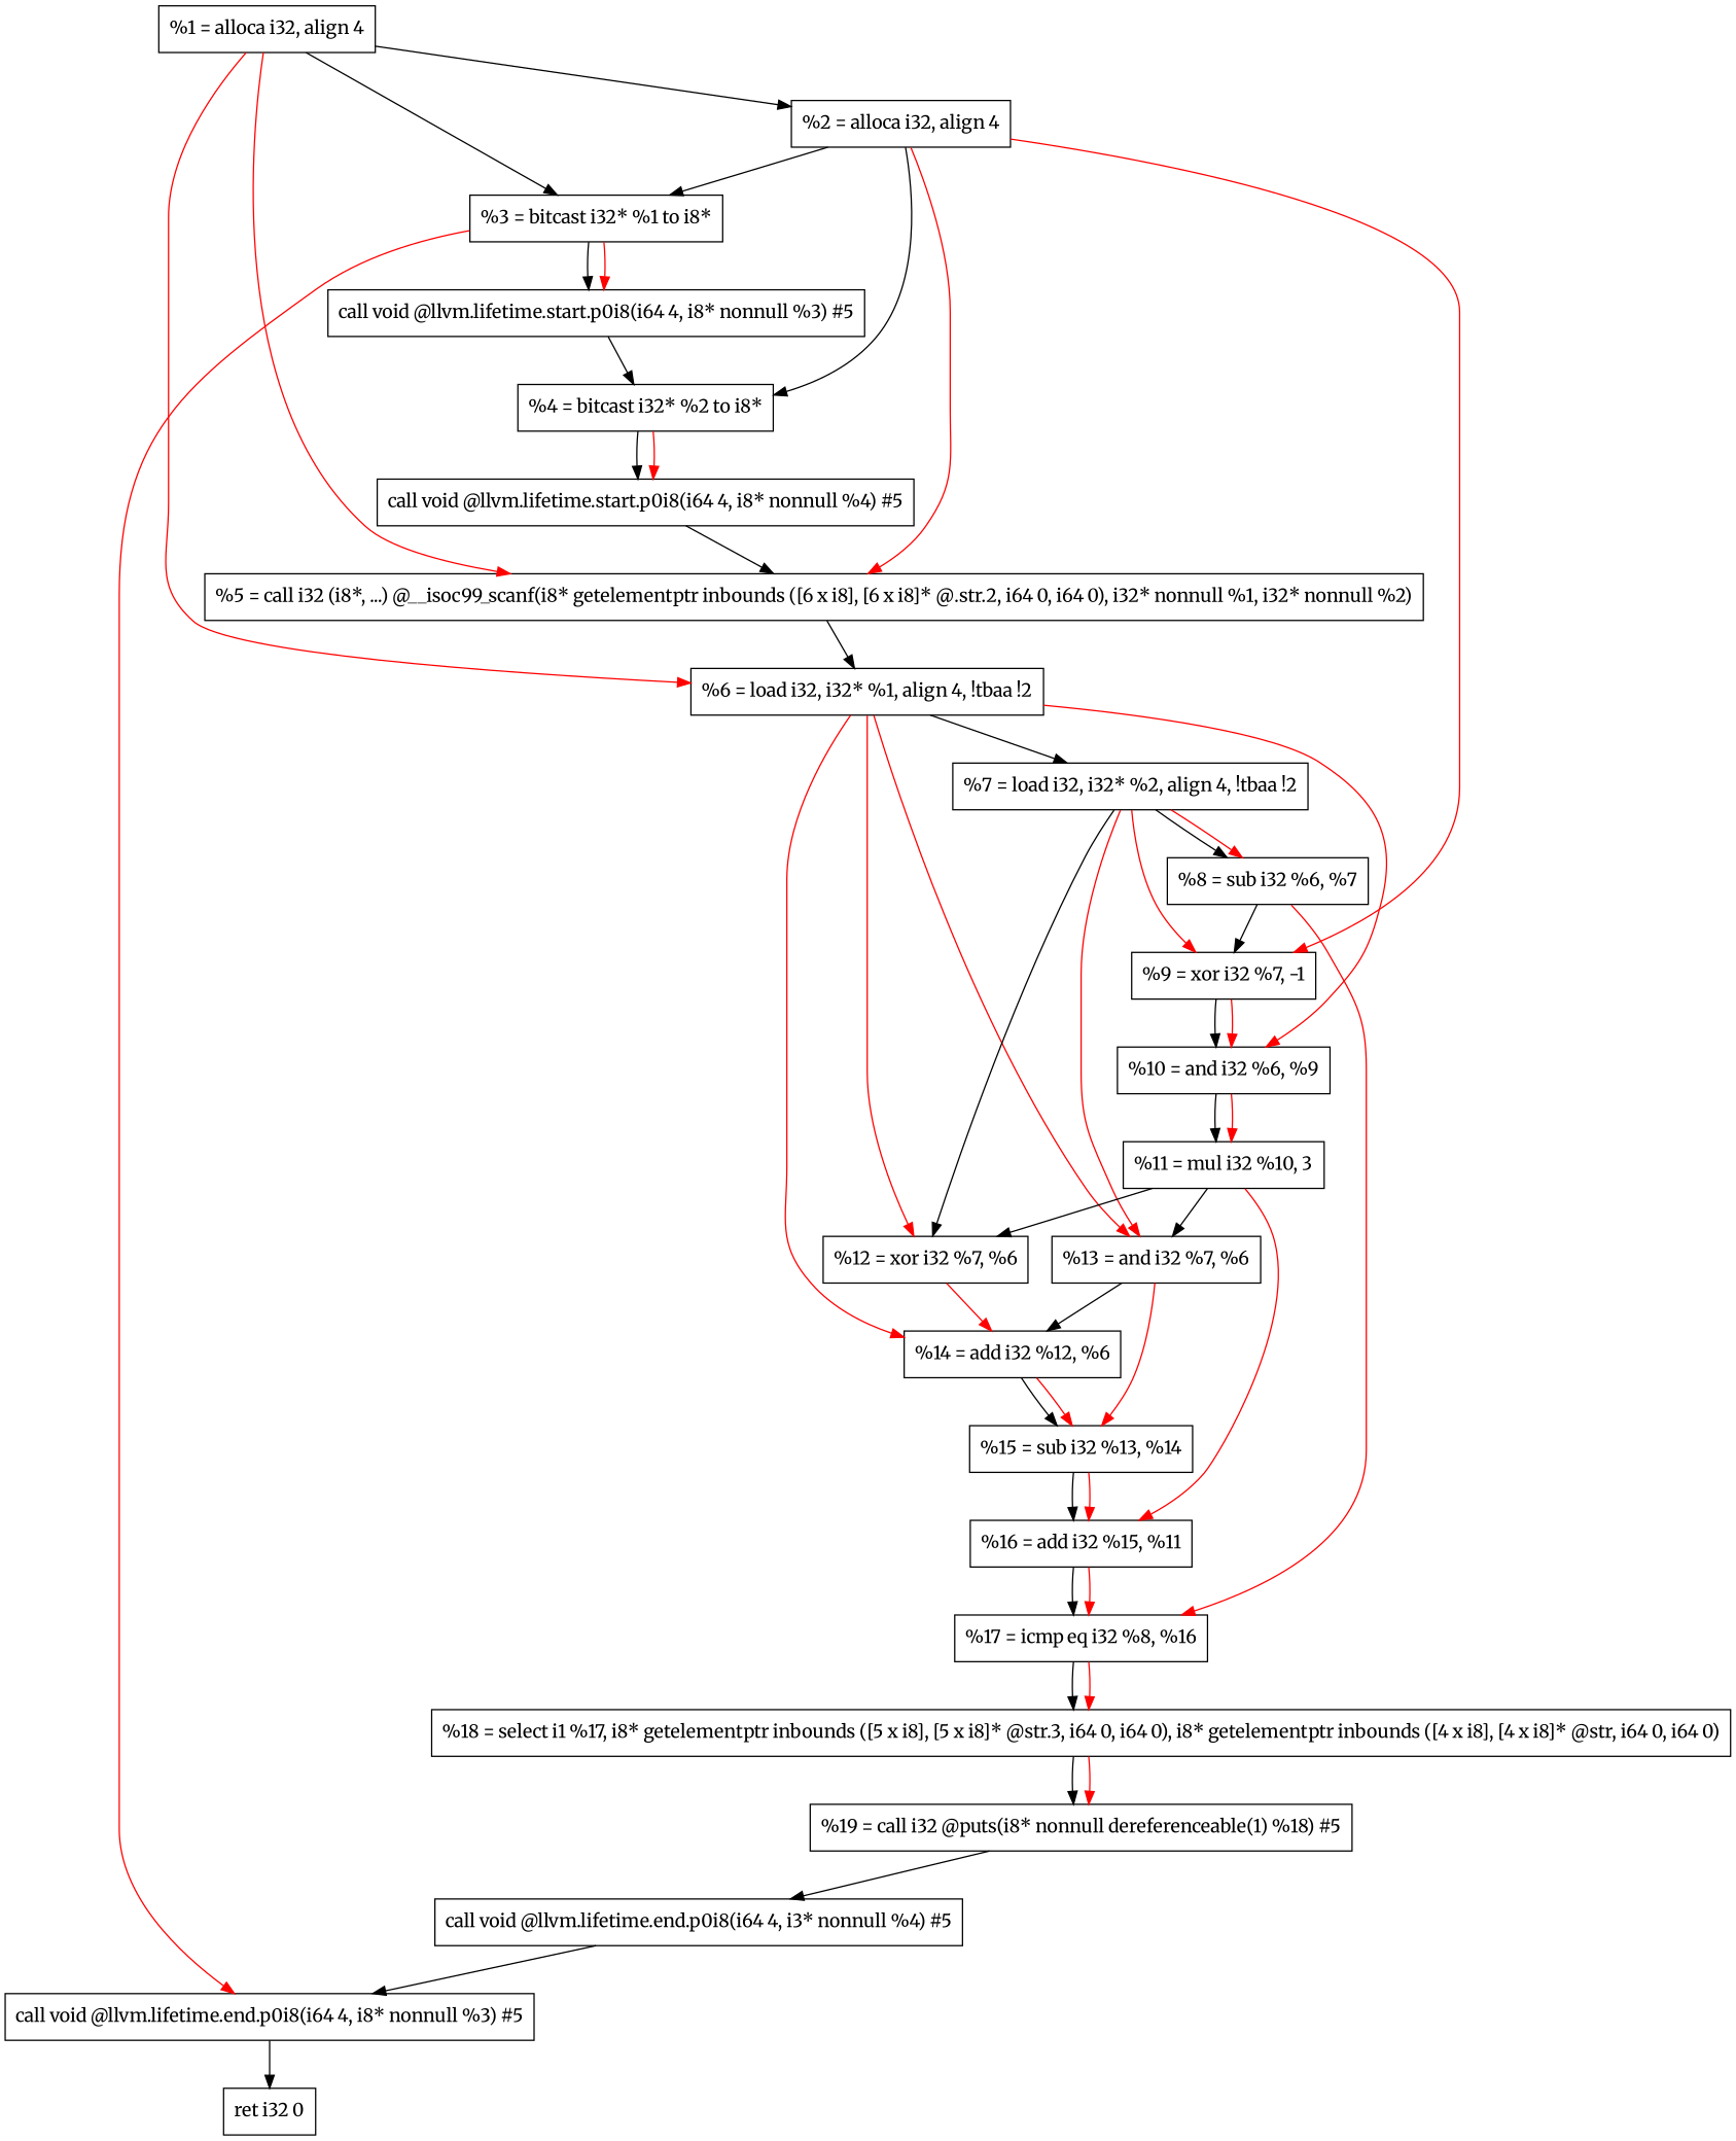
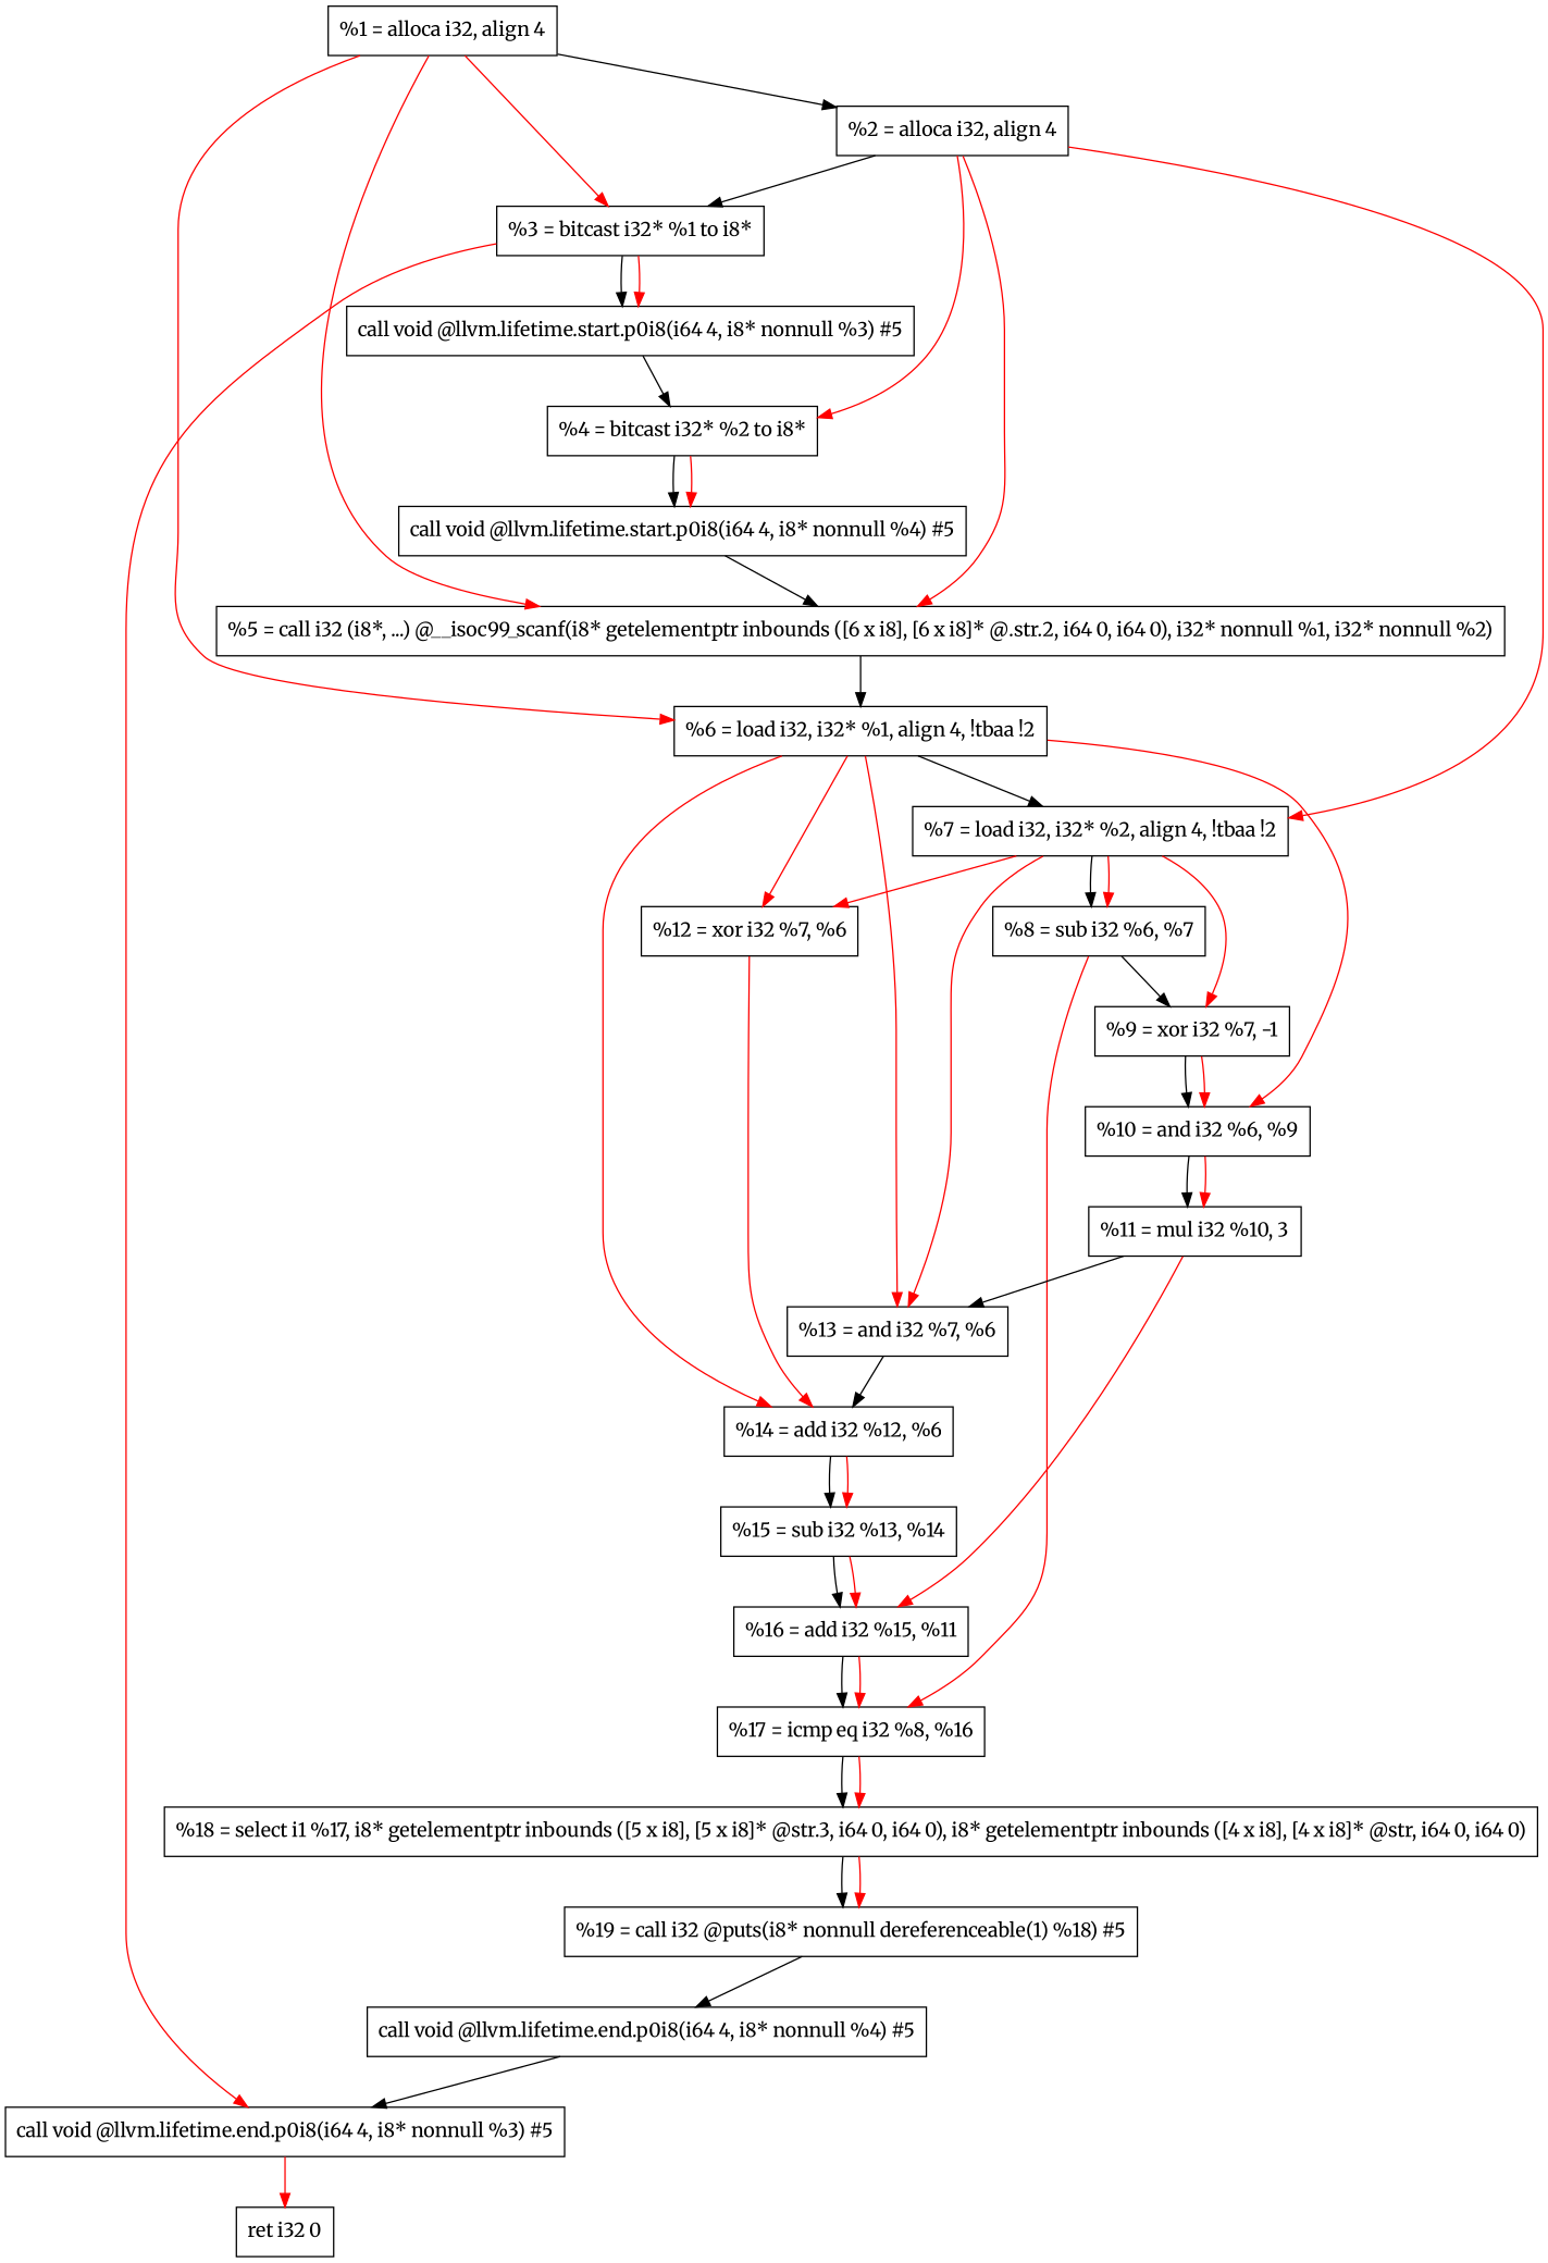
  digraph {
    fontname=Merriweather
    node [fontname=Merriweather shape=record]
    edge [fontname=Merriweather color=red]
    n1 [label="  %1 = alloca i32, align 4"]
    n2 [label="  %2 = alloca i32, align 4"]
    n3 [label="  %3 = bitcast i32* %1 to i8*"]
    n4 [label="  %5 = call i32 (i8*, ...) @__isoc99_scanf(i8* getelementptr inbounds ([6 x i8], [6 x i8]* @.str.2, i64 0, i64 0), i32* nonnull %1, i32* nonnull %2)"]
    n5 [label="  %6 = load i32, i32* %1, align 4, !tbaa !2"]
    n6 [label="  %4 = bitcast i32* %2 to i8*"]
    n7 [label="  %7 = load i32, i32* %2, align 4, !tbaa !2"]
    n8 [label="  call void @llvm.lifetime.start.p0i8(i64 4, i8* nonnull %3) #5"]
    n9 [label="  call void @llvm.lifetime.end.p0i8(i64 4, i8* nonnull %3) #5"]
    n10 [label="  %10 = and i32 %6, %9"]
    n11 [label="  %12 = xor i32 %7, %6"]
    n12 [label="  %13 = and i32 %7, %6"]
    n13 [label="  %14 = add i32 %12, %6"]
    n14 [label="  call void @llvm.lifetime.start.p0i8(i64 4, i8* nonnull %4) #5"]
    n15 [label="  %8 = sub i32 %6, %7"]
    n16 [label="  %9 = xor i32 %7, -1"]
    n17 [label="  ret i32 0"]
-   n18 [label="call void @llvm.lifetime.end.p0i8(i64 4, i3* nonnull %4) #5"]
+   n18 [label="  call void @llvm.lifetime.end.p0i8(i64 4, i8* nonnull %4) #5"]
    n19 [label="  %17 = icmp eq i32 %8, %16"]
    n20 [label="  %11 = mul i32 %10, 3"]
    n21 [label="  %15 = sub i32 %13, %14"]
    n22 [label="  %18 = select i1 %17, i8* getelementptr inbounds ([5 x i8], [5 x i8]* @str.3, i64 0, i64 0), i8* getelementptr inbounds ([4 x i8], [4 x i8]* @str, i64 0, i64 0)"]
    n23 [label="  %16 = add i32 %15, %11"]
    n24 [label="  %19 = call i32 @puts(i8* nonnull dereferenceable(1) %18) #5"]
    n1 -> n2 [color=""]
-   n1 -> n3 [color=black]
+   n1 -> n3
    n1 -> n4
    n1 -> n5
    n2 -> n3 [color=""]
    n2 -> n4
-   n2 -> n6 [color=black]
-   n2 -> n16
+   n2 -> n6
+   n2 -> n7
    n3 -> n8 [color=""]
    n3 -> n8
    n3 -> n9
    n4 -> n5 [color=""]
    n5 -> n7 [color=""]
    n5 -> n10
    n5 -> n11
    n5 -> n12
    n5 -> n13
    n6 -> n14 [color=""]
    n6 -> n14
-   n7 -> n11 [color=black]
+   n7 -> n11
    n7 -> n12
    n7 -> n15 [color=""]
    n7 -> n15
    n7 -> n16
    n8 -> n6 [color=""]
-   n9 -> n17 [color=""]
+   n9 -> n17
    n10 -> n20 [color=""]
    n10 -> n20
    n11 -> n13
    n12 -> n13 [color=""]
-   n12 -> n21
    n13 -> n21 [color=""]
    n13 -> n21
    n14 -> n4 [color=""]
    n15 -> n16 [color=""]
    n15 -> n19
    n16 -> n10 [color=""]
    n16 -> n10
    n18 -> n9 [color=""]
    n19 -> n22 [color=""]
    n19 -> n22
-   n20 -> n11 [color=""]
    n20 -> n12 [color=""]
    n20 -> n23
    n21 -> n23 [color=""]
    n21 -> n23
    n22 -> n24 [color=""]
    n22 -> n24
    n23 -> n19 [color=""]
    n23 -> n19
    n24 -> n18 [color=""]
  }
